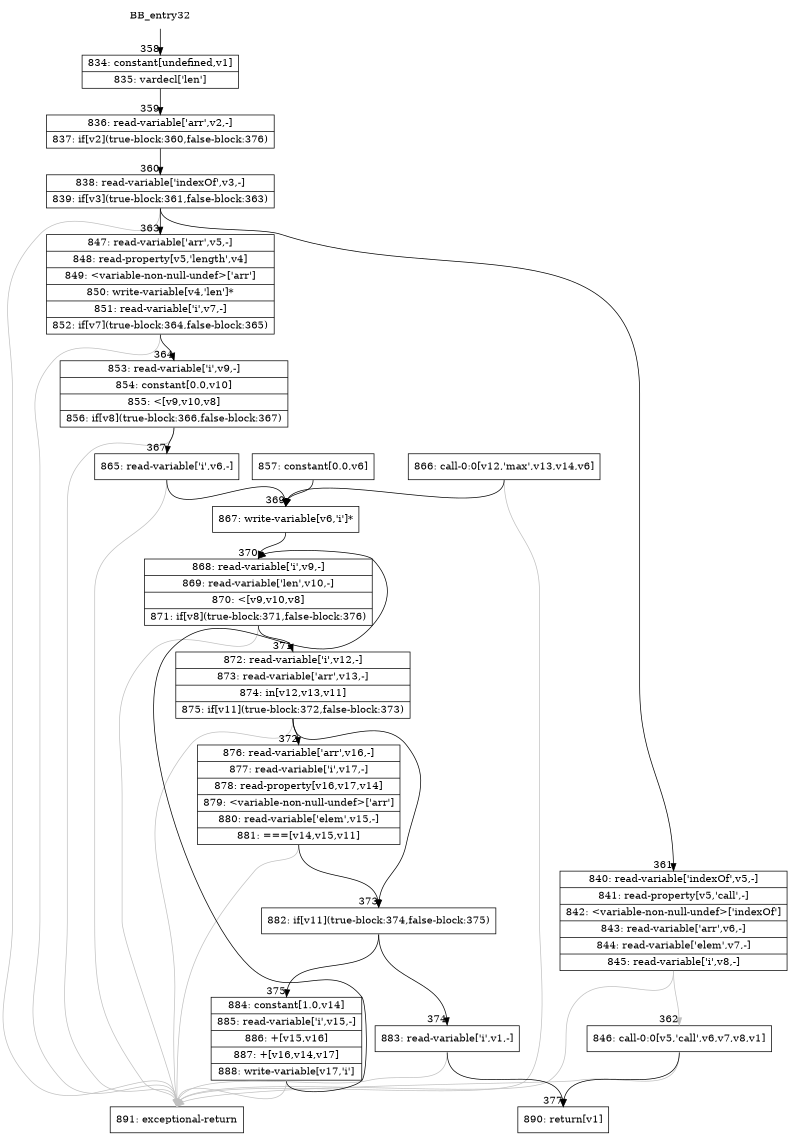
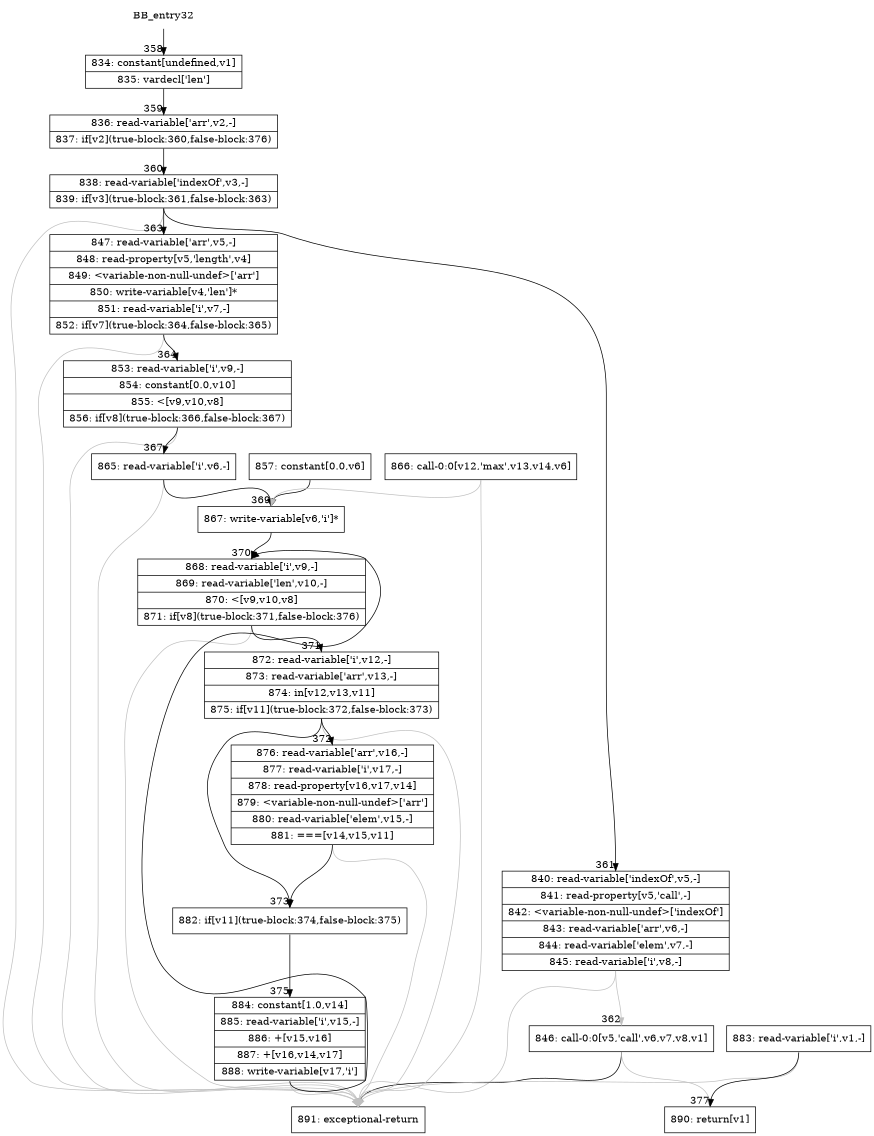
  digraph {
    rankdir=TD
    node [shape=record]
    edge [headport=n tailport=s]
    n1 [label=BB_entry32 shape=none]
    n2 [label="{834: constant[undefined,v1]|835: vardecl['len']}"]
    n3 [label="{836: read-variable['arr',v2,-]|837: if[v2](true-block:360,false-block:376)}"]
    n4 [label="{838: read-variable['indexOf',v3,-]|839: if[v3](true-block:361,false-block:363)}"]
    n5 [label="{891: exceptional-return}"]
    n6 [label="{840: read-variable['indexOf',v5,-]|841: read-property[v5,'call',-]|842: \<variable-non-null-undef\>['indexOf']|843: read-variable['arr',v6,-]|844: read-variable['elem',v7,-]|845: read-variable['i',v8,-]}"]
    n7 [label="{847: read-variable['arr',v5,-]|848: read-property[v5,'length',v4]|849: \<variable-non-null-undef\>['arr']|850: write-variable[v4,'len']*|851: read-variable['i',v7,-]|852: if[v7](true-block:364,false-block:365)}"]
    n8 [label="{846: call-0:0[v5,'call',v6,v7,v8,v1]}"]
    n9 [label="{853: read-variable['i',v9,-]|854: constant[0.0,v10]|855: \<[v9,v10,v8]|856: if[v8](true-block:366,false-block:367)}"]
    n10 [label="{890: return[v1]}"]
    n11 [label="{865: read-variable['i',v6,-]}"]
    n12 [label="{857: constant[0.0,v6]}"]
    n13 [label="{867: write-variable[v6,'i']*}"]
    n14 [label="{868: read-variable['i',v9,-]|869: read-variable['len',v10,-]|870: \<[v9,v10,v8]|871: if[v8](true-block:371,false-block:376)}"]
    n15 [label="{866: call-0:0[v12,'max',v13,v14,v6]}"]
    n16 [label="{872: read-variable['i',v12,-]|873: read-variable['arr',v13,-]|874: in[v12,v13,v11]|875: if[v11](true-block:372,false-block:373)}"]
    n17 [label="{882: if[v11](true-block:374,false-block:375)}"]
    n18 [label="{876: read-variable['arr',v16,-]|877: read-variable['i',v17,-]|878: read-property[v16,v17,v14]|879: \<variable-non-null-undef\>['arr']|880: read-variable['elem',v15,-]|881: ===[v14,v15,v11]}"]
    n19 [label="{883: read-variable['i',v1,-]}"]
    n20 [label="{884: constant[1.0,v14]|885: read-variable['i',v15,-]|886: +[v15,v16]|887: +[v16,v14,v17]|888: write-variable[v17,'i']}"]
    n1 -> n2 [headlabel="    358"]
    n2 -> n3 [headlabel="      359"]
    n3 -> n4 [headlabel="      360"]
    n4 -> n5 [color=gray]
    n4 -> n6 [headlabel="      361"]
    n4 -> n7 [headlabel="      363"]
    n6 -> n5 [color=gray]
    n6 -> n8 [color=gray headlabel="      362"]
    n7 -> n5 [color=gray]
    n7 -> n9 [headlabel="      364"]
-   n8 -> n5 [color=gray]
-   n8 -> n10 [headlabel="      377"]
+   n8 -> n5 [color=black]
+   n8 -> n10 [headlabel="      377" color=gray]
    n9 -> n5 [color=gray]
    n9 -> n11 [headlabel="      367"]
    n11 -> n5 [color=gray]
    n11 -> n13
    n12 -> n13 [headlabel="      369"]
    n13 -> n14 [headlabel="      370"]
    n14 -> n5 [color=gray]
    n14 -> n16 [headlabel="      371"]
    n15 -> n5 [color=gray]
-   n15 -> n13
+   n15 -> n13 [color=gray]
    n16 -> n5 [color=gray]
    n16 -> n17 [headlabel="      373"]
    n16 -> n18 [headlabel="      372"]
-   n17 -> n19 [headlabel="      374"]
    n17 -> n20 [headlabel="      375"]
    n18 -> n5 [color=gray]
    n18 -> n17
    n19 -> n5 [color=gray]
    n19 -> n10
    n20 -> n5 [color=gray]
    n20 -> n14
  }
